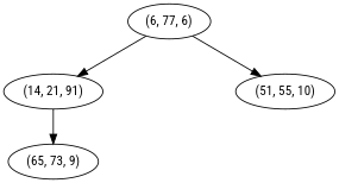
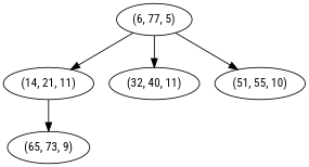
  digraph {
    fontname="Roboto Condensed"
    node [fontname="Roboto Condensed"]
    edge [fontname="Roboto Condensed"]
-   "(6, 77, 5)" [label="(6, 77, 6)"]
-   "(14, 21, 11)" [label="(14, 21, 91)"]
+   "(6, 77, 5)"
+   "(14, 21, 11)"
+   "(32, 40, 11)"
    n4 [label="(51, 55, 10)"]
    "(65, 73, 9)"
    "(6, 77, 5)" -> "(14, 21, 11)"
+   "(6, 77, 5)" -> "(32, 40, 11)"
    "(6, 77, 5)" -> n4
    "(14, 21, 11)" -> "(65, 73, 9)"
  }
